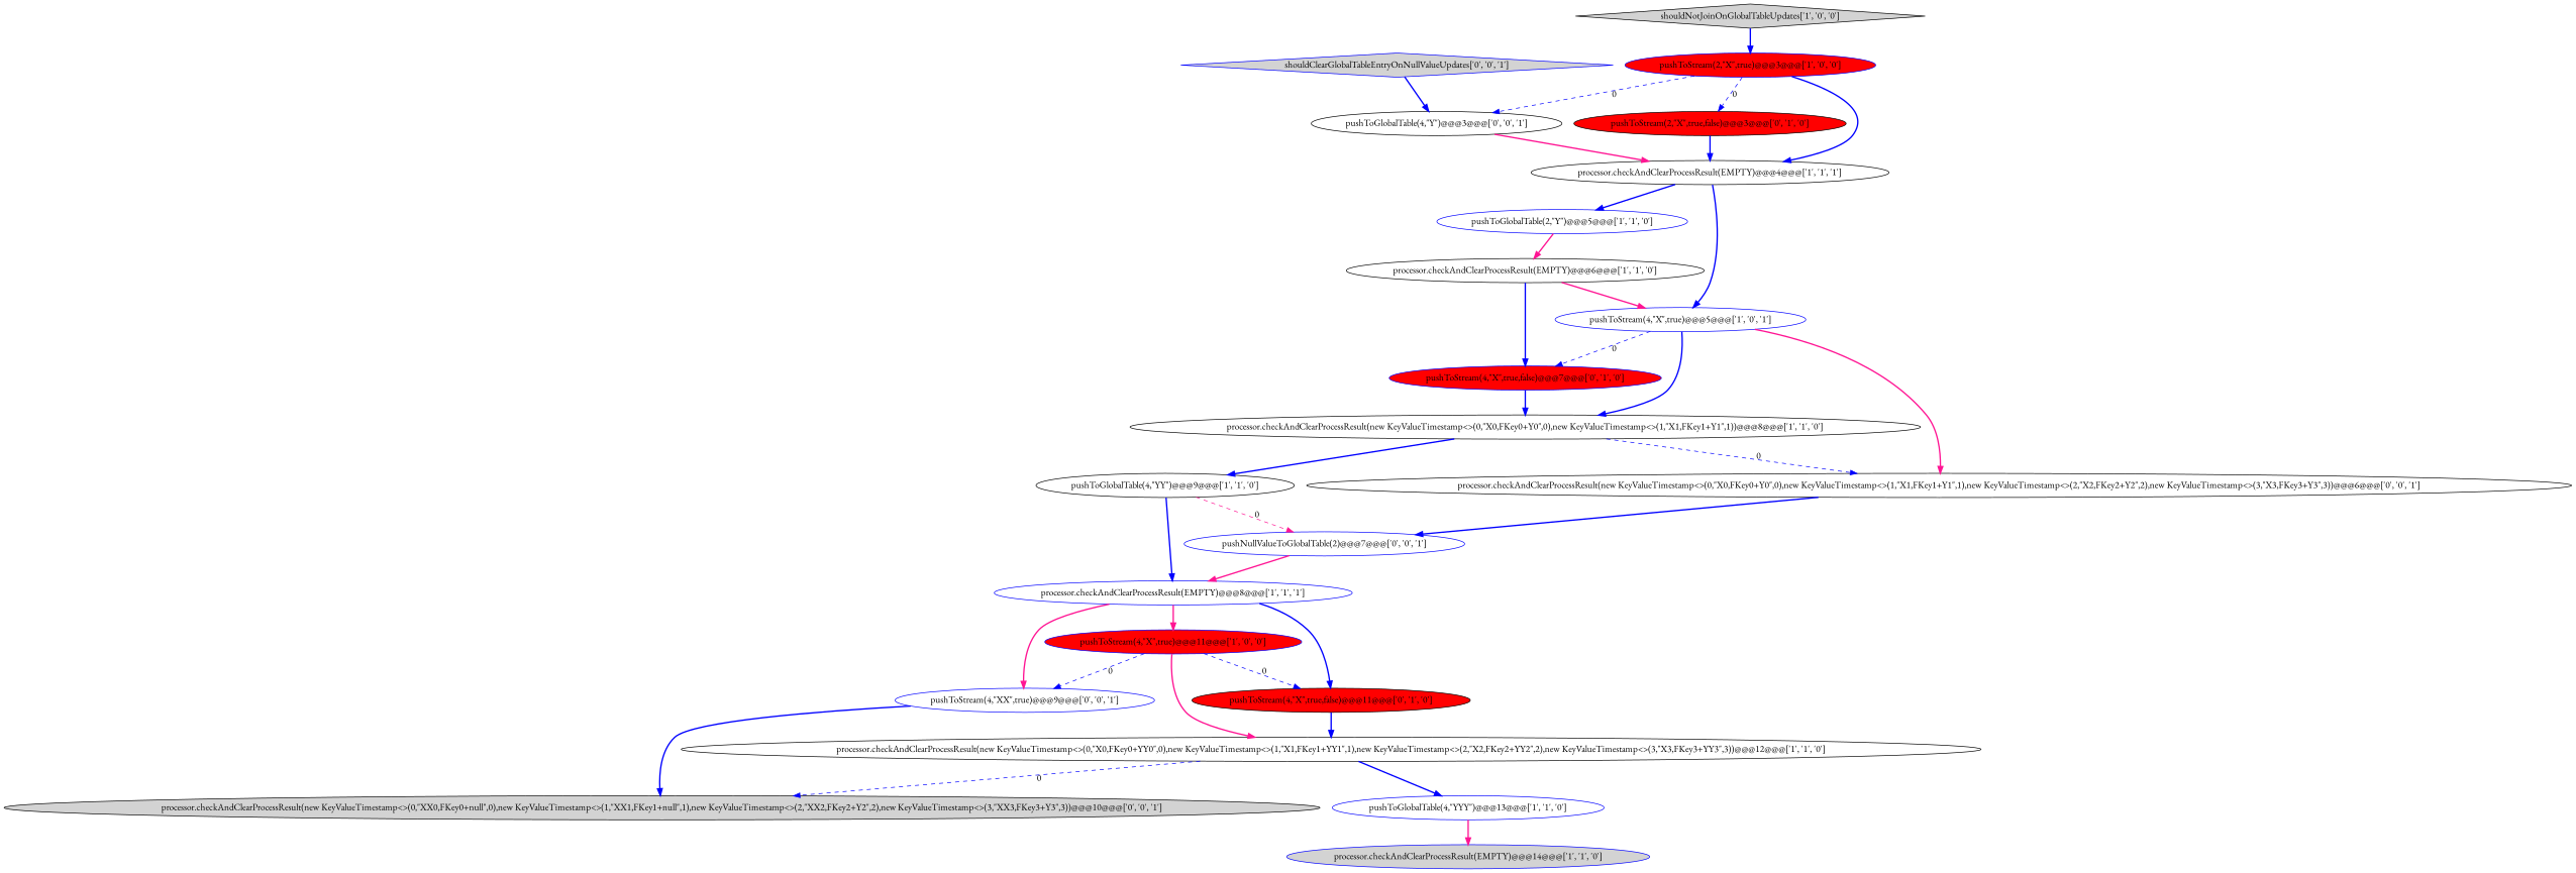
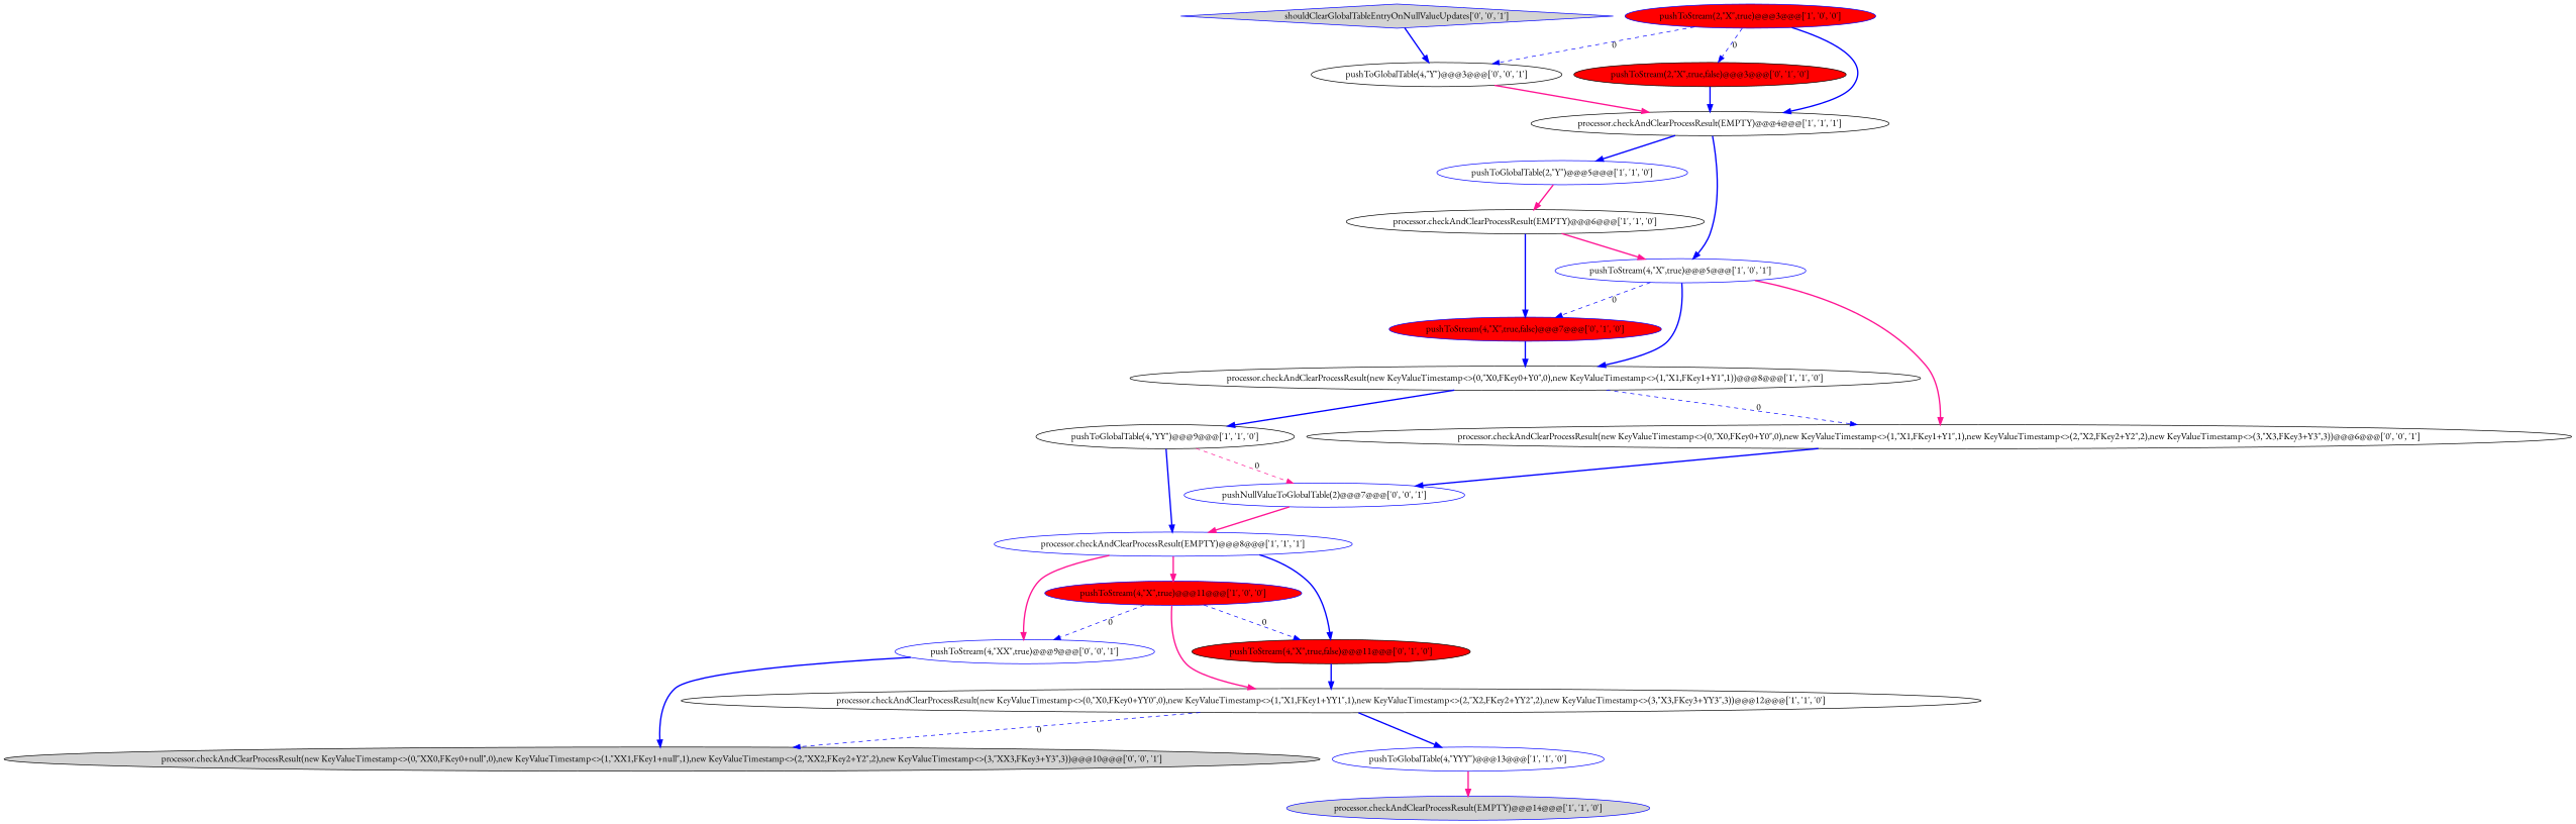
  digraph {
    fontname="EB Garamond"
    node [color=blue fillcolor=white fontname="EB Garamond" shape=ellipse style=filled]
    edge [color=blue fontname="EB Garamond" style=bold]
    n1 [fillcolor=red label="pushToStream(2,\"X\",true)@@@3@@@['1', '0', '0']"]
    n2 [color=black label="pushToGlobalTable(4,\"Y\")@@@3@@@['0', '0', '1']"]
    n3 [color=black fillcolor=red label="pushToStream(2,\"X\",true,false)@@@3@@@['0', '1', '0']"]
    n4 [color=black label="processor.checkAndClearProcessResult(EMPTY)@@@4@@@['1', '1', '1']"]
    n5 [label="pushToGlobalTable(2,\"Y\")@@@5@@@['1', '1', '0']"]
    n6 [label="pushToStream(4,\"X\",true)@@@5@@@['1', '0', '1']"]
    n7 [color=black label="processor.checkAndClearProcessResult(new KeyValueTimestamp<>(0,\"X0,FKey0+Y0\",0),new KeyValueTimestamp<>(1,\"X1,FKey1+Y1\",1))@@@8@@@['1', '1', '0']"]
    n8 [color=black label="pushToGlobalTable(4,\"YY\")@@@9@@@['1', '1', '0']"]
    n9 [color=black label="processor.checkAndClearProcessResult(new KeyValueTimestamp<>(0,\"X0,FKey0+Y0\",0),new KeyValueTimestamp<>(1,\"X1,FKey1+Y1\",1),new KeyValueTimestamp<>(2,\"X2,FKey2+Y2\",2),new KeyValueTimestamp<>(3,\"X3,FKey3+Y3\",3))@@@6@@@['0', '0', '1']"]
    n10 [label="processor.checkAndClearProcessResult(EMPTY)@@@8@@@['1', '1', '1']"]
    n11 [label="pushNullValueToGlobalTable(2)@@@7@@@['0', '0', '1']"]
    n12 [fillcolor=red label="pushToStream(4,\"X\",true,false)@@@7@@@['0', '1', '0']"]
    n13 [label="pushToStream(4,\"XX\",true)@@@9@@@['0', '0', '1']"]
    n14 [fillcolor=red label="pushToStream(4,\"X\",true)@@@11@@@['1', '0', '0']"]
    n15 [color=black fillcolor=red label="pushToStream(4,\"X\",true,false)@@@11@@@['0', '1', '0']"]
    n16 [color=black fillcolor=lightgray label="processor.checkAndClearProcessResult(new KeyValueTimestamp<>(0,\"XX0,FKey0+null\",0),new KeyValueTimestamp<>(1,\"XX1,FKey1+null\",1),new KeyValueTimestamp<>(2,\"XX2,FKey2+Y2\",2),new KeyValueTimestamp<>(3,\"XX3,FKey3+Y3\",3))@@@10@@@['0', '0', '1']"]
    n17 [color=black label="processor.checkAndClearProcessResult(new KeyValueTimestamp<>(0,\"X0,FKey0+YY0\",0),new KeyValueTimestamp<>(1,\"X1,FKey1+YY1\",1),new KeyValueTimestamp<>(2,\"X2,FKey2+YY2\",2),new KeyValueTimestamp<>(3,\"X3,FKey3+YY3\",3))@@@12@@@['1', '1', '0']"]
    n18 [color=black label="processor.checkAndClearProcessResult(EMPTY)@@@6@@@['1', '1', '0']"]
    n19 [label="pushToGlobalTable(4,\"YYY\")@@@13@@@['1', '1', '0']"]
-   n20 [color=black fillcolor=lightgray label="shouldNotJoinOnGlobalTableUpdates['1', '0', '0']" shape=diamond]
    n21 [fillcolor=lightgray label="shouldClearGlobalTableEntryOnNullValueUpdates['0', '0', '1']" shape=diamond]
    n22 [fillcolor=lightgray label="processor.checkAndClearProcessResult(EMPTY)@@@14@@@['1', '1', '0']"]
    n1 -> n2 [label=0 style=dashed]
    n1 -> n3 [label=0 style=dashed]
    n1 -> n4
    n2 -> n4 [color=deeppink]
    n3 -> n4
    n4 -> n5
    n4 -> n6
    n5 -> n18 [color=deeppink]
    n6 -> n7
    n6 -> n9 [color=deeppink]
    n6 -> n12 [label=0 style=dashed]
    n7 -> n8
    n7 -> n9 [label=0 style=dashed]
    n8 -> n10
    n8 -> n11 [color=deeppink label=0 style=dashed]
    n9 -> n11
    n10 -> n13 [color=deeppink]
    n10 -> n14 [color=deeppink]
    n10 -> n15
    n11 -> n10 [color=deeppink]
    n12 -> n7
    n13 -> n16
    n14 -> n13 [label=0 style=dashed]
    n14 -> n15 [label=0 style=dashed]
    n14 -> n17 [color=deeppink]
    n15 -> n17
    n17 -> n16 [label=0 style=dashed]
    n17 -> n19
    n18 -> n6 [color=deeppink]
    n18 -> n12
    n19 -> n22 [color=deeppink]
-   n20 -> n1
    n21 -> n2
  }
